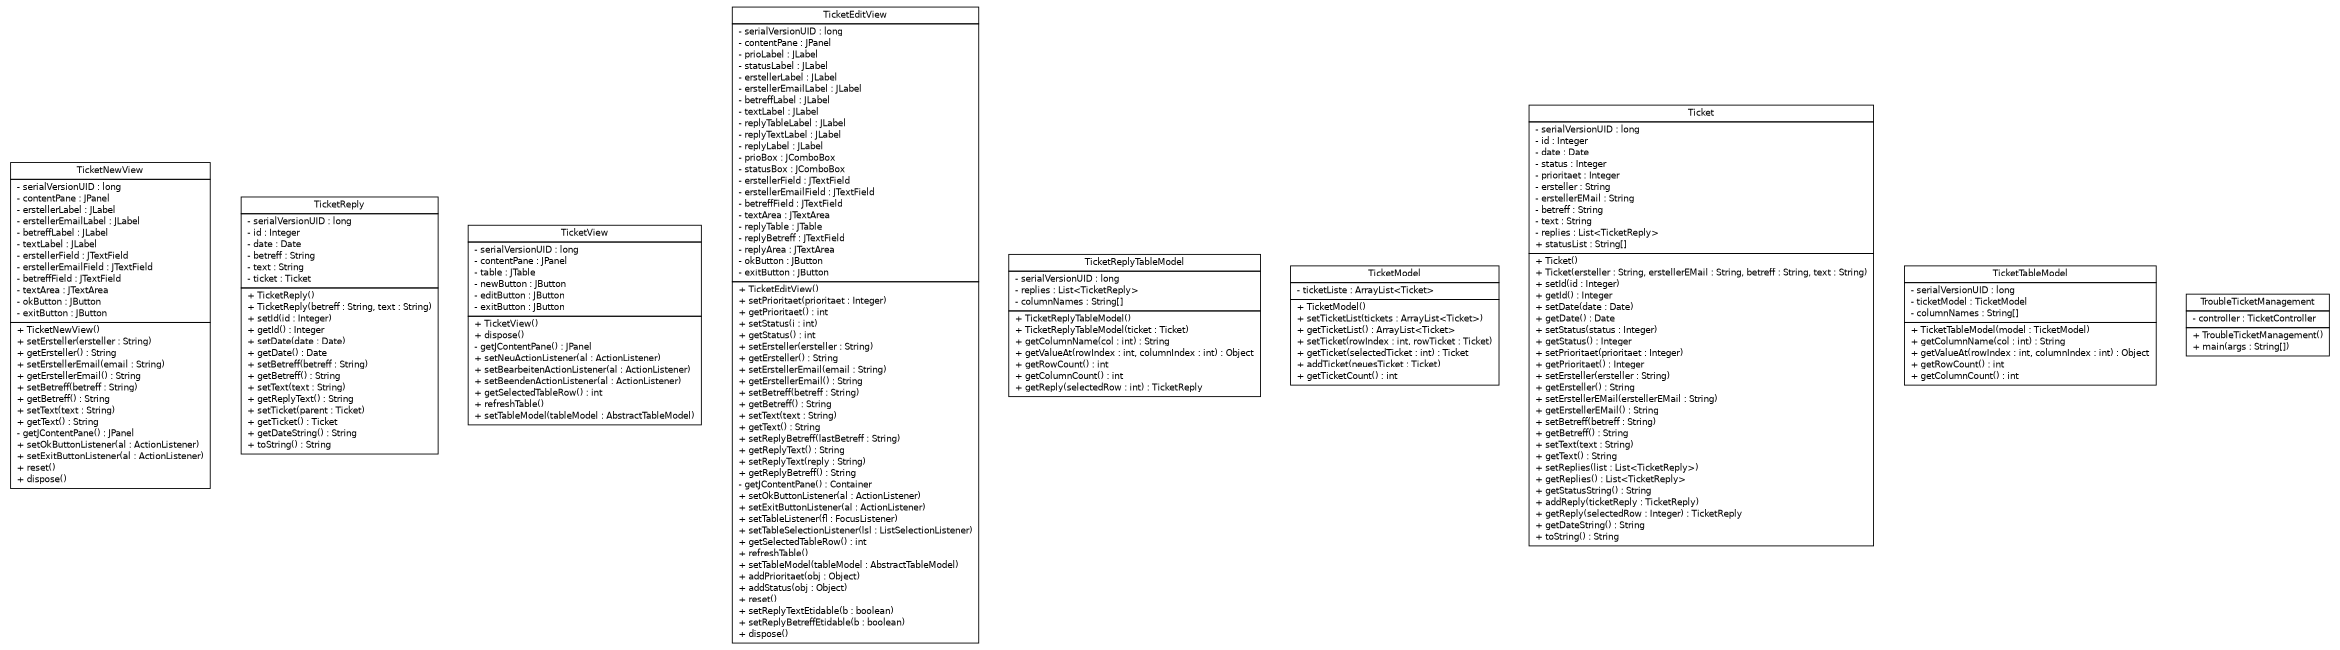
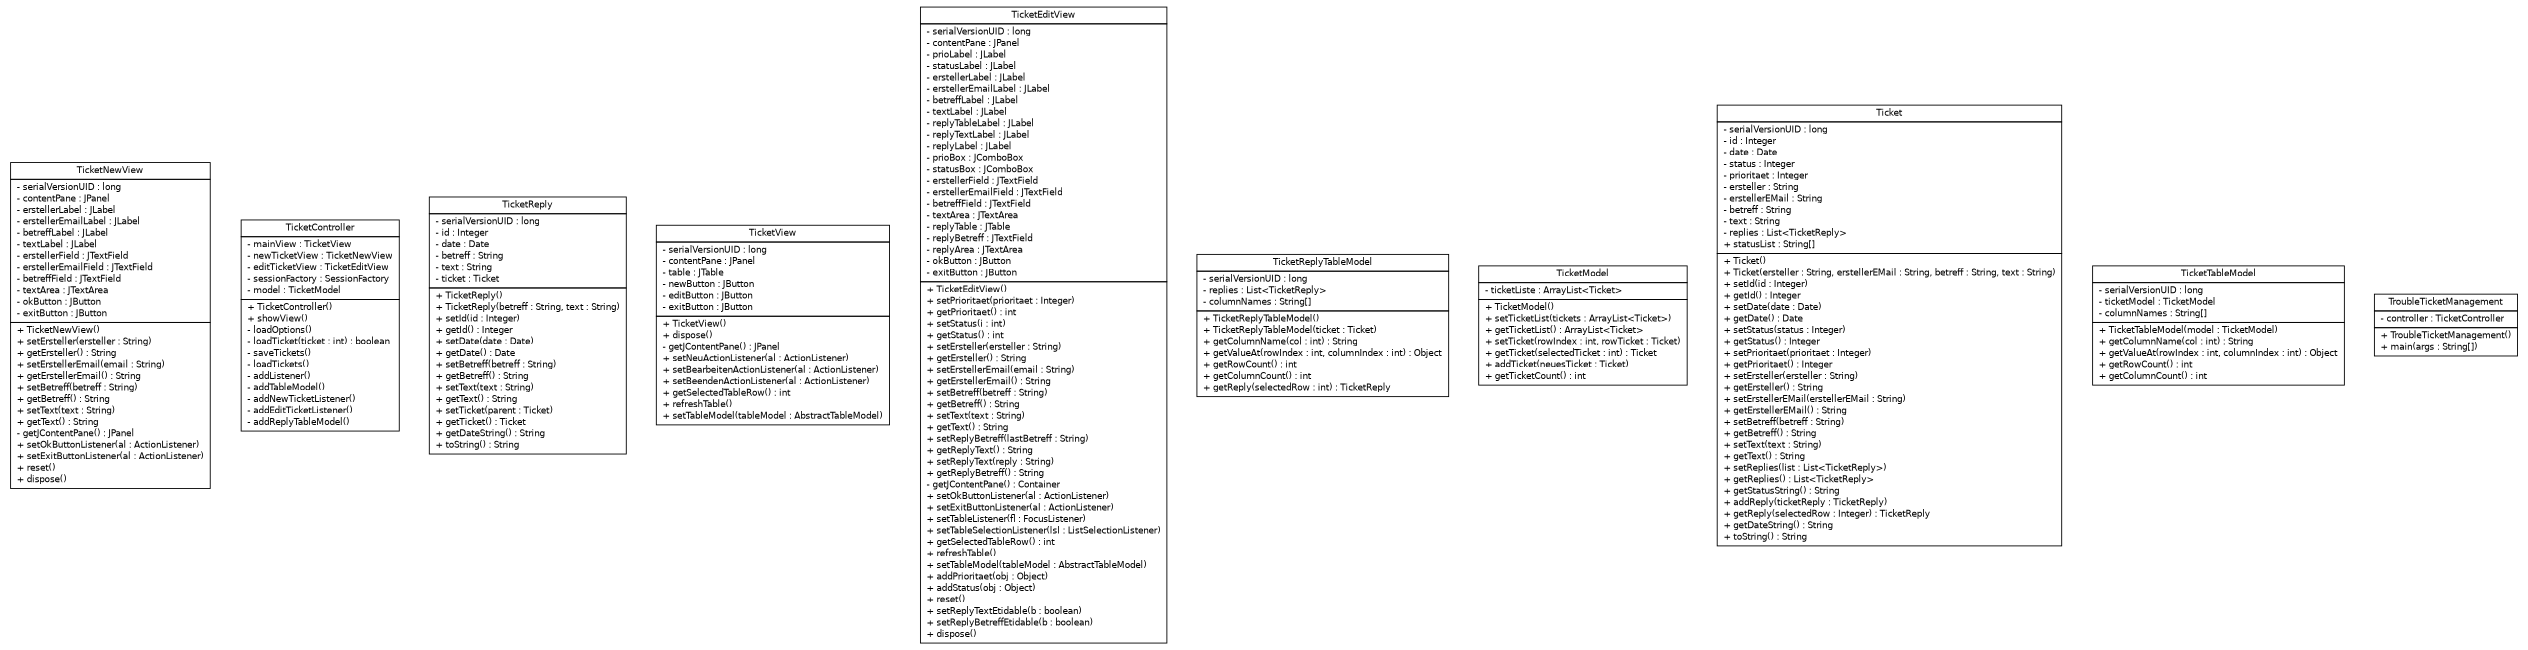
  digraph {
    nodesep=0.25
    ranksep=0.5
    fontname="DejaVu Sans"
    node [fontcolor=black fontname="DejaVu Sans" fontsize=10.0 shape=plaintext]
    n1 [label=<<table title="de.articmodding.TroubleTicket.TicketNewView" border="0" cellborder="1" cellspacing="0" cellpadding="2" port="p" href="./TicketNewView.html"> 		<tr><td><table border="0" cellspacing="0" cellpadding="1"> <tr><td align="center" balign="center"> TicketNewView </td></tr> 		</table></td></tr> 		<tr><td><table border="0" cellspacing="0" cellpadding="1"> <tr><td align="left" balign="left"> - serialVersionUID : long </td></tr> <tr><td align="left" balign="left"> - contentPane : JPanel </td></tr> <tr><td align="left" balign="left"> - erstellerLabel : JLabel </td></tr> <tr><td align="left" balign="left"> - erstellerEmailLabel : JLabel </td></tr> <tr><td align="left" balign="left"> - betreffLabel : JLabel </td></tr> <tr><td align="left" balign="left"> - textLabel : JLabel </td></tr> <tr><td align="left" balign="left"> - erstellerField : JTextField </td></tr> <tr><td align="left" balign="left"> - erstellerEmailField : JTextField </td></tr> <tr><td align="left" balign="left"> - betreffField : JTextField </td></tr> <tr><td align="left" balign="left"> - textArea : JTextArea </td></tr> <tr><td align="left" balign="left"> - okButton : JButton </td></tr> <tr><td align="left" balign="left"> - exitButton : JButton </td></tr> 		</table></td></tr> 		<tr><td><table border="0" cellspacing="0" cellpadding="1"> <tr><td align="left" balign="left"> + TicketNewView() </td></tr> <tr><td align="left" balign="left"> + setErsteller(ersteller : String) </td></tr> <tr><td align="left" balign="left"> + getErsteller() : String </td></tr> <tr><td align="left" balign="left"> + setErstellerEmail(email : String) </td></tr> <tr><td align="left" balign="left"> + getErstellerEmail() : String </td></tr> <tr><td align="left" balign="left"> + setBetreff(betreff : String) </td></tr> <tr><td align="left" balign="left"> + getBetreff() : String </td></tr> <tr><td align="left" balign="left"> + setText(text : String) </td></tr> <tr><td align="left" balign="left"> + getText() : String </td></tr> <tr><td align="left" balign="left"> - getJContentPane() : JPanel </td></tr> <tr><td align="left" balign="left"> + setOkButtonListener(al : ActionListener) </td></tr> <tr><td align="left" balign="left"> + setExitButtonListener(al : ActionListener) </td></tr> <tr><td align="left" balign="left"> + reset() </td></tr> <tr><td align="left" balign="left"> + dispose() </td></tr> 		</table></td></tr> 		</table>>]
-   n3 [label=<<table title="de.articmodding.TroubleTicket.TicketReply" border="0" cellborder="1" cellspacing="0" cellpadding="2" port="p" href="./TicketReply.html"> 		<tr><td><table border="0" cellspacing="0" cellpadding="1"> <tr><td align="center" balign="center"> TicketReply </td></tr> 		</table></td></tr> 		<tr><td><table border="0" cellspacing="0" cellpadding="1"> <tr><td align="left" balign="left"> - serialVersionUID : long </td></tr> <tr><td align="left" balign="left"> - id : Integer </td></tr> <tr><td align="left" balign="left"> - date : Date </td></tr> <tr><td align="left" balign="left"> - betreff : String </td></tr> <tr><td align="left" balign="left"> - text : String </td></tr> <tr><td align="left" balign="left"> - ticket : Ticket </td></tr> 		</table></td></tr> 		<tr><td><table border="0" cellspacing="0" cellpadding="1"> <tr><td align="left" balign="left"> + TicketReply() </td></tr> <tr><td align="left" balign="left"> + TicketReply(betreff : String, text : String) </td></tr> <tr><td align="left" balign="left"> + setId(id : Integer) </td></tr> <tr><td align="left" balign="left"> + getId() : Integer </td></tr> <tr><td align="left" balign="left"> + setDate(date : Date) </td></tr> <tr><td align="left" balign="left"> + getDate() : Date </td></tr> <tr><td align="left" balign="left"> + setBetreff(betreff : String) </td></tr> <tr><td align="left" balign="left"> + getBetreff() : String </td></tr> <tr><td align="left" balign="left"> + setText(text : String) </td></tr> <tr><td align="left" balign="left"> + getReplyText() : String </td></tr> <tr><td align="left" balign="left"> + setTicket(parent : Ticket) </td></tr> <tr><td align="left" balign="left"> + getTicket() : Ticket </td></tr> <tr><td align="left" balign="left"> + getDateString() : String </td></tr> <tr><td align="left" balign="left"> + toString() : String </td></tr> 		</table></td></tr> 		</table>>]
+   n2 [label=<<table title="de.articmodding.TroubleTicket.TicketController" border="0" cellborder="1" cellspacing="0" cellpadding="2" port="p" href="./TicketController.html"> 		<tr><td><table border="0" cellspacing="0" cellpadding="1"> <tr><td align="center" balign="center"> TicketController </td></tr> 		</table></td></tr> 		<tr><td><table border="0" cellspacing="0" cellpadding="1"> <tr><td align="left" balign="left"> - mainView : TicketView </td></tr> <tr><td align="left" balign="left"> - newTicketView : TicketNewView </td></tr> <tr><td align="left" balign="left"> - editTicketView : TicketEditView </td></tr> <tr><td align="left" balign="left"> - sessionFactory : SessionFactory </td></tr> <tr><td align="left" balign="left"> - model : TicketModel </td></tr> 		</table></td></tr> 		<tr><td><table border="0" cellspacing="0" cellpadding="1"> <tr><td align="left" balign="left"> + TicketController() </td></tr> <tr><td align="left" balign="left"> + showView() </td></tr> <tr><td align="left" balign="left"> - loadOptions() </td></tr> <tr><td align="left" balign="left"> - loadTicket(ticket : int) : boolean </td></tr> <tr><td align="left" balign="left"> - saveTickets() </td></tr> <tr><td align="left" balign="left"> - loadTickets() </td></tr> <tr><td align="left" balign="left"> - addListener() </td></tr> <tr><td align="left" balign="left"> - addTableModel() </td></tr> <tr><td align="left" balign="left"> - addNewTicketListener() </td></tr> <tr><td align="left" balign="left"> - addEditTicketListener() </td></tr> <tr><td align="left" balign="left"> - addReplyTableModel() </td></tr> 		</table></td></tr> 		</table>>]
+   n3 [label=<<table title="de.articmodding.TroubleTicket.TicketReply" border="0" cellborder="1" cellspacing="0" cellpadding="2" port="p" href="./TicketReply.html"> 		<tr><td><table border="0" cellspacing="0" cellpadding="1"> <tr><td align="center" balign="center"> TicketReply </td></tr> 		</table></td></tr> 		<tr><td><table border="0" cellspacing="0" cellpadding="1"> <tr><td align="left" balign="left"> - serialVersionUID : long </td></tr> <tr><td align="left" balign="left"> - id : Integer </td></tr> <tr><td align="left" balign="left"> - date : Date </td></tr> <tr><td align="left" balign="left"> - betreff : String </td></tr> <tr><td align="left" balign="left"> - text : String </td></tr> <tr><td align="left" balign="left"> - ticket : Ticket </td></tr> 		</table></td></tr> 		<tr><td><table border="0" cellspacing="0" cellpadding="1"> <tr><td align="left" balign="left"> + TicketReply() </td></tr> <tr><td align="left" balign="left"> + TicketReply(betreff : String, text : String) </td></tr> <tr><td align="left" balign="left"> + setId(id : Integer) </td></tr> <tr><td align="left" balign="left"> + getId() : Integer </td></tr> <tr><td align="left" balign="left"> + setDate(date : Date) </td></tr> <tr><td align="left" balign="left"> + getDate() : Date </td></tr> <tr><td align="left" balign="left"> + setBetreff(betreff : String) </td></tr> <tr><td align="left" balign="left"> + getBetreff() : String </td></tr> <tr><td align="left" balign="left"> + setText(text : String) </td></tr> <tr><td align="left" balign="left"> + getText() : String </td></tr> <tr><td align="left" balign="left"> + setTicket(parent : Ticket) </td></tr> <tr><td align="left" balign="left"> + getTicket() : Ticket </td></tr> <tr><td align="left" balign="left"> + getDateString() : String </td></tr> <tr><td align="left" balign="left"> + toString() : String </td></tr> 		</table></td></tr> 		</table>>]
    n4 [label=<<table title="de.articmodding.TroubleTicket.TicketView" border="0" cellborder="1" cellspacing="0" cellpadding="2" port="p" href="./TicketView.html"> 		<tr><td><table border="0" cellspacing="0" cellpadding="1"> <tr><td align="center" balign="center"> TicketView </td></tr> 		</table></td></tr> 		<tr><td><table border="0" cellspacing="0" cellpadding="1"> <tr><td align="left" balign="left"> - serialVersionUID : long </td></tr> <tr><td align="left" balign="left"> - contentPane : JPanel </td></tr> <tr><td align="left" balign="left"> - table : JTable </td></tr> <tr><td align="left" balign="left"> - newButton : JButton </td></tr> <tr><td align="left" balign="left"> - editButton : JButton </td></tr> <tr><td align="left" balign="left"> - exitButton : JButton </td></tr> 		</table></td></tr> 		<tr><td><table border="0" cellspacing="0" cellpadding="1"> <tr><td align="left" balign="left"> + TicketView() </td></tr> <tr><td align="left" balign="left"> + dispose() </td></tr> <tr><td align="left" balign="left"> - getJContentPane() : JPanel </td></tr> <tr><td align="left" balign="left"> + setNeuActionListener(al : ActionListener) </td></tr> <tr><td align="left" balign="left"> + setBearbeitenActionListener(al : ActionListener) </td></tr> <tr><td align="left" balign="left"> + setBeendenActionListener(al : ActionListener) </td></tr> <tr><td align="left" balign="left"> + getSelectedTableRow() : int </td></tr> <tr><td align="left" balign="left"> + refreshTable() </td></tr> <tr><td align="left" balign="left"> + setTableModel(tableModel : AbstractTableModel) </td></tr> 		</table></td></tr> 		</table>>]
    n5 [label=<<table title="de.articmodding.TroubleTicket.TicketEditView" border="0" cellborder="1" cellspacing="0" cellpadding="2" port="p" href="./TicketEditView.html"> 		<tr><td><table border="0" cellspacing="0" cellpadding="1"> <tr><td align="center" balign="center"> TicketEditView </td></tr> 		</table></td></tr> 		<tr><td><table border="0" cellspacing="0" cellpadding="1"> <tr><td align="left" balign="left"> - serialVersionUID : long </td></tr> <tr><td align="left" balign="left"> - contentPane : JPanel </td></tr> <tr><td align="left" balign="left"> - prioLabel : JLabel </td></tr> <tr><td align="left" balign="left"> - statusLabel : JLabel </td></tr> <tr><td align="left" balign="left"> - erstellerLabel : JLabel </td></tr> <tr><td align="left" balign="left"> - erstellerEmailLabel : JLabel </td></tr> <tr><td align="left" balign="left"> - betreffLabel : JLabel </td></tr> <tr><td align="left" balign="left"> - textLabel : JLabel </td></tr> <tr><td align="left" balign="left"> - replyTableLabel : JLabel </td></tr> <tr><td align="left" balign="left"> - replyTextLabel : JLabel </td></tr> <tr><td align="left" balign="left"> - replyLabel : JLabel </td></tr> <tr><td align="left" balign="left"> - prioBox : JComboBox </td></tr> <tr><td align="left" balign="left"> - statusBox : JComboBox </td></tr> <tr><td align="left" balign="left"> - erstellerField : JTextField </td></tr> <tr><td align="left" balign="left"> - erstellerEmailField : JTextField </td></tr> <tr><td align="left" balign="left"> - betreffField : JTextField </td></tr> <tr><td align="left" balign="left"> - textArea : JTextArea </td></tr> <tr><td align="left" balign="left"> - replyTable : JTable </td></tr> <tr><td align="left" balign="left"> - replyBetreff : JTextField </td></tr> <tr><td align="left" balign="left"> - replyArea : JTextArea </td></tr> <tr><td align="left" balign="left"> - okButton : JButton </td></tr> <tr><td align="left" balign="left"> - exitButton : JButton </td></tr> 		</table></td></tr> 		<tr><td><table border="0" cellspacing="0" cellpadding="1"> <tr><td align="left" balign="left"> + TicketEditView() </td></tr> <tr><td align="left" balign="left"> + setPrioritaet(prioritaet : Integer) </td></tr> <tr><td align="left" balign="left"> + getPrioritaet() : int </td></tr> <tr><td align="left" balign="left"> + setStatus(i : int) </td></tr> <tr><td align="left" balign="left"> + getStatus() : int </td></tr> <tr><td align="left" balign="left"> + setErsteller(ersteller : String) </td></tr> <tr><td align="left" balign="left"> + getErsteller() : String </td></tr> <tr><td align="left" balign="left"> + setErstellerEmail(email : String) </td></tr> <tr><td align="left" balign="left"> + getErstellerEmail() : String </td></tr> <tr><td align="left" balign="left"> + setBetreff(betreff : String) </td></tr> <tr><td align="left" balign="left"> + getBetreff() : String </td></tr> <tr><td align="left" balign="left"> + setText(text : String) </td></tr> <tr><td align="left" balign="left"> + getText() : String </td></tr> <tr><td align="left" balign="left"> + setReplyBetreff(lastBetreff : String) </td></tr> <tr><td align="left" balign="left"> + getReplyText() : String </td></tr> <tr><td align="left" balign="left"> + setReplyText(reply : String) </td></tr> <tr><td align="left" balign="left"> + getReplyBetreff() : String </td></tr> <tr><td align="left" balign="left"> - getJContentPane() : Container </td></tr> <tr><td align="left" balign="left"> + setOkButtonListener(al : ActionListener) </td></tr> <tr><td align="left" balign="left"> + setExitButtonListener(al : ActionListener) </td></tr> <tr><td align="left" balign="left"> + setTableListener(fl : FocusListener) </td></tr> <tr><td align="left" balign="left"> + setTableSelectionListener(lsl : ListSelectionListener) </td></tr> <tr><td align="left" balign="left"> + getSelectedTableRow() : int </td></tr> <tr><td align="left" balign="left"> + refreshTable() </td></tr> <tr><td align="left" balign="left"> + setTableModel(tableModel : AbstractTableModel) </td></tr> <tr><td align="left" balign="left"> + addPrioritaet(obj : Object) </td></tr> <tr><td align="left" balign="left"> + addStatus(obj : Object) </td></tr> <tr><td align="left" balign="left"> + reset() </td></tr> <tr><td align="left" balign="left"> + setReplyTextEtidable(b : boolean) </td></tr> <tr><td align="left" balign="left"> + setReplyBetreffEtidable(b : boolean) </td></tr> <tr><td align="left" balign="left"> + dispose() </td></tr> 		</table></td></tr> 		</table>>]
    n6 [label=<<table title="de.articmodding.TroubleTicket.TicketReplyTableModel" border="0" cellborder="1" cellspacing="0" cellpadding="2" port="p" href="./TicketReplyTableModel.html"> 		<tr><td><table border="0" cellspacing="0" cellpadding="1"> <tr><td align="center" balign="center"> TicketReplyTableModel </td></tr> 		</table></td></tr> 		<tr><td><table border="0" cellspacing="0" cellpadding="1"> <tr><td align="left" balign="left"> - serialVersionUID : long </td></tr> <tr><td align="left" balign="left"> - replies : List&lt;TicketReply&gt; </td></tr> <tr><td align="left" balign="left"> - columnNames : String[] </td></tr> 		</table></td></tr> 		<tr><td><table border="0" cellspacing="0" cellpadding="1"> <tr><td align="left" balign="left"> + TicketReplyTableModel() </td></tr> <tr><td align="left" balign="left"> + TicketReplyTableModel(ticket : Ticket) </td></tr> <tr><td align="left" balign="left"> + getColumnName(col : int) : String </td></tr> <tr><td align="left" balign="left"> + getValueAt(rowIndex : int, columnIndex : int) : Object </td></tr> <tr><td align="left" balign="left"> + getRowCount() : int </td></tr> <tr><td align="left" balign="left"> + getColumnCount() : int </td></tr> <tr><td align="left" balign="left"> + getReply(selectedRow : int) : TicketReply </td></tr> 		</table></td></tr> 		</table>>]
    n7 [label=<<table title="de.articmodding.TroubleTicket.TicketModel" border="0" cellborder="1" cellspacing="0" cellpadding="2" port="p" href="./TicketModel.html"> 		<tr><td><table border="0" cellspacing="0" cellpadding="1"> <tr><td align="center" balign="center"> TicketModel </td></tr> 		</table></td></tr> 		<tr><td><table border="0" cellspacing="0" cellpadding="1"> <tr><td align="left" balign="left"> - ticketListe : ArrayList&lt;Ticket&gt; </td></tr> 		</table></td></tr> 		<tr><td><table border="0" cellspacing="0" cellpadding="1"> <tr><td align="left" balign="left"> + TicketModel() </td></tr> <tr><td align="left" balign="left"> + setTicketList(tickets : ArrayList&lt;Ticket&gt;) </td></tr> <tr><td align="left" balign="left"> + getTicketList() : ArrayList&lt;Ticket&gt; </td></tr> <tr><td align="left" balign="left"> + setTicket(rowIndex : int, rowTicket : Ticket) </td></tr> <tr><td align="left" balign="left"> + getTicket(selectedTicket : int) : Ticket </td></tr> <tr><td align="left" balign="left"> + addTicket(neuesTicket : Ticket) </td></tr> <tr><td align="left" balign="left"> + getTicketCount() : int </td></tr> 		</table></td></tr> 		</table>>]
    n8 [label=<<table title="de.articmodding.TroubleTicket.Ticket" border="0" cellborder="1" cellspacing="0" cellpadding="2" port="p" href="./Ticket.html"> 		<tr><td><table border="0" cellspacing="0" cellpadding="1"> <tr><td align="center" balign="center"> Ticket </td></tr> 		</table></td></tr> 		<tr><td><table border="0" cellspacing="0" cellpadding="1"> <tr><td align="left" balign="left"> - serialVersionUID : long </td></tr> <tr><td align="left" balign="left"> - id : Integer </td></tr> <tr><td align="left" balign="left"> - date : Date </td></tr> <tr><td align="left" balign="left"> - status : Integer </td></tr> <tr><td align="left" balign="left"> - prioritaet : Integer </td></tr> <tr><td align="left" balign="left"> - ersteller : String </td></tr> <tr><td align="left" balign="left"> - erstellerEMail : String </td></tr> <tr><td align="left" balign="left"> - betreff : String </td></tr> <tr><td align="left" balign="left"> - text : String </td></tr> <tr><td align="left" balign="left"> - replies : List&lt;TicketReply&gt; </td></tr> <tr><td align="left" balign="left"> + statusList : String[] </td></tr> 		</table></td></tr> 		<tr><td><table border="0" cellspacing="0" cellpadding="1"> <tr><td align="left" balign="left"> + Ticket() </td></tr> <tr><td align="left" balign="left"> + Ticket(ersteller : String, erstellerEMail : String, betreff : String, text : String) </td></tr> <tr><td align="left" balign="left"> + setId(id : Integer) </td></tr> <tr><td align="left" balign="left"> + getId() : Integer </td></tr> <tr><td align="left" balign="left"> + setDate(date : Date) </td></tr> <tr><td align="left" balign="left"> + getDate() : Date </td></tr> <tr><td align="left" balign="left"> + setStatus(status : Integer) </td></tr> <tr><td align="left" balign="left"> + getStatus() : Integer </td></tr> <tr><td align="left" balign="left"> + setPrioritaet(prioritaet : Integer) </td></tr> <tr><td align="left" balign="left"> + getPrioritaet() : Integer </td></tr> <tr><td align="left" balign="left"> + setErsteller(ersteller : String) </td></tr> <tr><td align="left" balign="left"> + getErsteller() : String </td></tr> <tr><td align="left" balign="left"> + setErstellerEMail(erstellerEMail : String) </td></tr> <tr><td align="left" balign="left"> + getErstellerEMail() : String </td></tr> <tr><td align="left" balign="left"> + setBetreff(betreff : String) </td></tr> <tr><td align="left" balign="left"> + getBetreff() : String </td></tr> <tr><td align="left" balign="left"> + setText(text : String) </td></tr> <tr><td align="left" balign="left"> + getText() : String </td></tr> <tr><td align="left" balign="left"> + setReplies(list : List&lt;TicketReply&gt;) </td></tr> <tr><td align="left" balign="left"> + getReplies() : List&lt;TicketReply&gt; </td></tr> <tr><td align="left" balign="left"> + getStatusString() : String </td></tr> <tr><td align="left" balign="left"> + addReply(ticketReply : TicketReply) </td></tr> <tr><td align="left" balign="left"> + getReply(selectedRow : Integer) : TicketReply </td></tr> <tr><td align="left" balign="left"> + getDateString() : String </td></tr> <tr><td align="left" balign="left"> + toString() : String </td></tr> 		</table></td></tr> 		</table>>]
    n9 [label=<<table title="de.articmodding.TroubleTicket.TicketTableModel" border="0" cellborder="1" cellspacing="0" cellpadding="2" port="p" href="./TicketTableModel.html"> 		<tr><td><table border="0" cellspacing="0" cellpadding="1"> <tr><td align="center" balign="center"> TicketTableModel </td></tr> 		</table></td></tr> 		<tr><td><table border="0" cellspacing="0" cellpadding="1"> <tr><td align="left" balign="left"> - serialVersionUID : long </td></tr> <tr><td align="left" balign="left"> - ticketModel : TicketModel </td></tr> <tr><td align="left" balign="left"> - columnNames : String[] </td></tr> 		</table></td></tr> 		<tr><td><table border="0" cellspacing="0" cellpadding="1"> <tr><td align="left" balign="left"> + TicketTableModel(model : TicketModel) </td></tr> <tr><td align="left" balign="left"> + getColumnName(col : int) : String </td></tr> <tr><td align="left" balign="left"> + getValueAt(rowIndex : int, columnIndex : int) : Object </td></tr> <tr><td align="left" balign="left"> + getRowCount() : int </td></tr> <tr><td align="left" balign="left"> + getColumnCount() : int </td></tr> 		</table></td></tr> 		</table>>]
    n10 [label=<<table title="de.articmodding.TroubleTicket.TroubleTicketManagement" border="0" cellborder="1" cellspacing="0" cellpadding="2" port="p" href="./TroubleTicketManagement.html"> 		<tr><td><table border="0" cellspacing="0" cellpadding="1"> <tr><td align="center" balign="center"> TroubleTicketManagement </td></tr> 		</table></td></tr> 		<tr><td><table border="0" cellspacing="0" cellpadding="1"> <tr><td align="left" balign="left"> - controller : TicketController </td></tr> 		</table></td></tr> 		<tr><td><table border="0" cellspacing="0" cellpadding="1"> <tr><td align="left" balign="left"> + TroubleTicketManagement() </td></tr> <tr><td align="left" balign="left"> + main(args : String[]) </td></tr> 		</table></td></tr> 		</table>>]
  }
